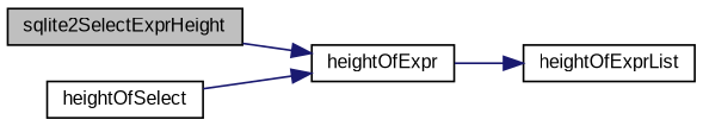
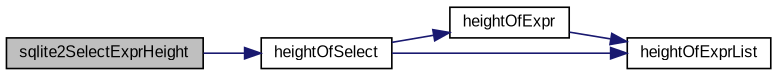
  digraph {
    fontname="Liberation Sans"
    rankdir=LR
    node [color=black fillcolor=white fontname="Liberation Sans" fontsize=10 shape=record style=filled]
    edge [color=midnightblue fontname="Liberation Sans" fontsize=10 labelfontname=FreeSans labelfontsize=10 style=solid]
    n1 [fillcolor=grey75 fontcolor=black height=0.2 label=sqlite2SelectExprHeight width=0.4]
    n2 [height=0.2 label=heightOfSelect width=0.4]
    n3 [height=0.2 label=heightOfExpr width=0.4]
    n4 [height=0.2 label=heightOfExprList width=0.4]
-   n1 -> n3
+   n1 -> n2
    n2 -> n3
+   n2 -> n4
    n3 -> n4
  }
